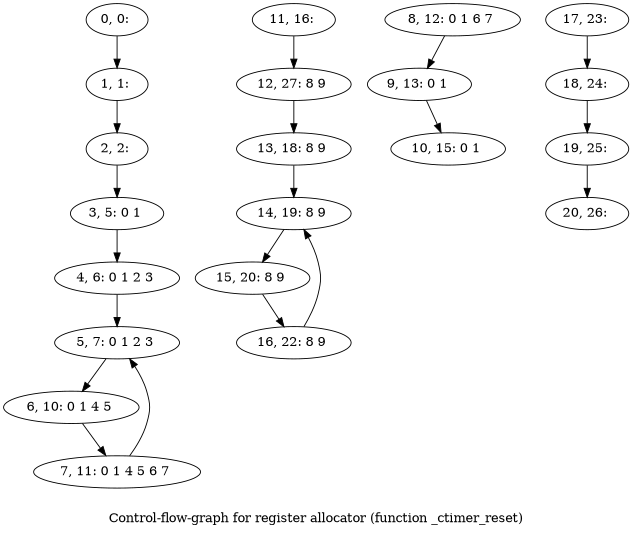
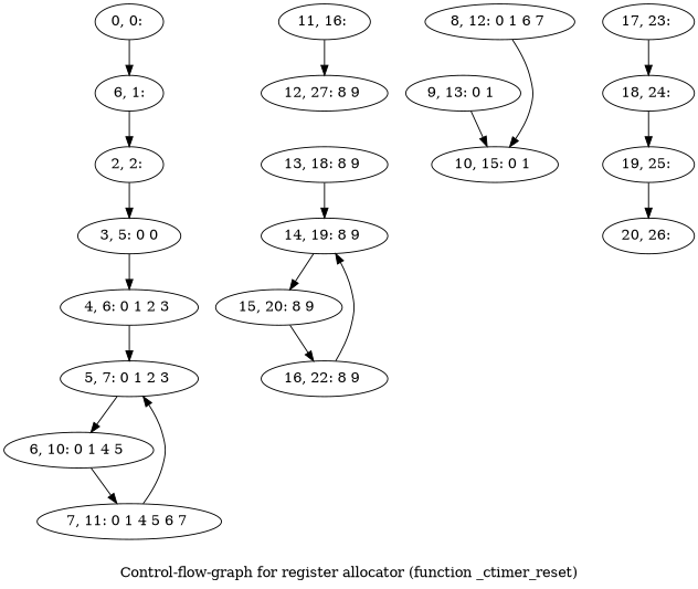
  digraph {
    label="Control-flow-graph for register allocator (function _ctimer_reset)"
    n1 [label="0, 0: "]
-   n2 [label="1, 1: "]
+   n2 [label="6, 1:"]
    n3 [label="2, 2: "]
-   n4 [label="3, 5: 0 1 "]
+   n4 [label="3, 5: 0 0"]
    n5 [label="4, 6: 0 1 2 3 "]
    n6 [label="11, 16: "]
    n7 [label="12, 27: 8 9 "]
    n8 [label="5, 7: 0 1 2 3 "]
    n9 [label="6, 10: 0 1 4 5 "]
    n10 [label="7, 11: 0 1 4 5 6 7 "]
    n11 [label="8, 12: 0 1 6 7 "]
    n12 [label="9, 13: 0 1 "]
    n13 [label="10, 15: 0 1 "]
    n14 [label="13, 18: 8 9 "]
    n15 [label="14, 19: 8 9 "]
    n16 [label="15, 20: 8 9 "]
    n17 [label="16, 22: 8 9 "]
    n18 [label="17, 23: "]
    n19 [label="18, 24: "]
    n20 [label="19, 25: "]
    n21 [label="20, 26: "]
    n1 -> n2
    n2 -> n3
    n3 -> n4
    n4 -> n5
    n5 -> n8
    n6 -> n7
-   n7 -> n14
    n8 -> n9
    n9 -> n10
    n10 -> n8
-   n11 -> n12
+   n11 -> n13
    n12 -> n13
    n14 -> n15
    n15 -> n16
    n16 -> n17
    n17 -> n15
    n18 -> n19
    n19 -> n20
    n20 -> n21
  }
